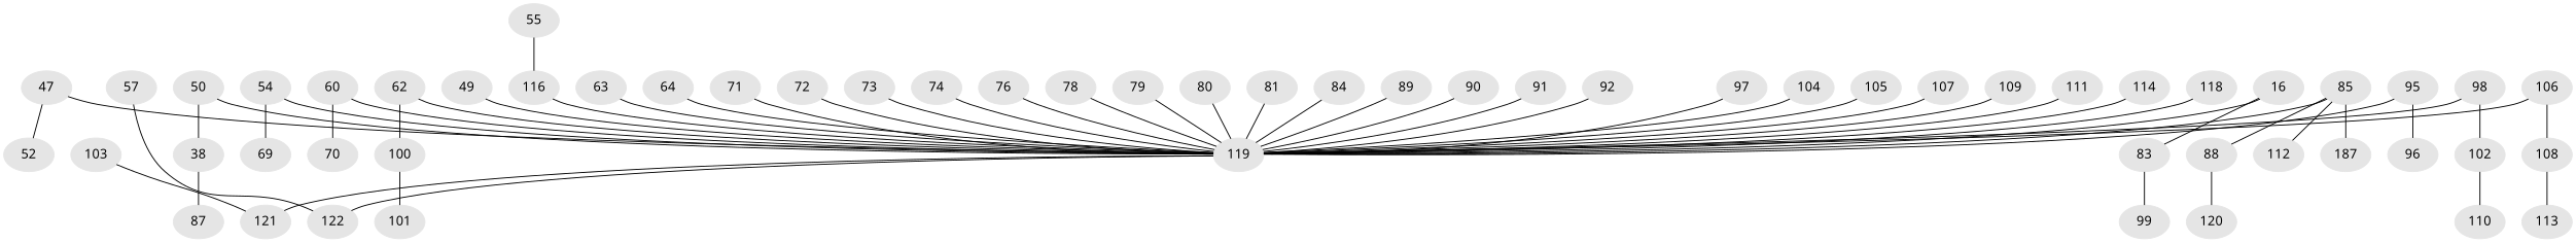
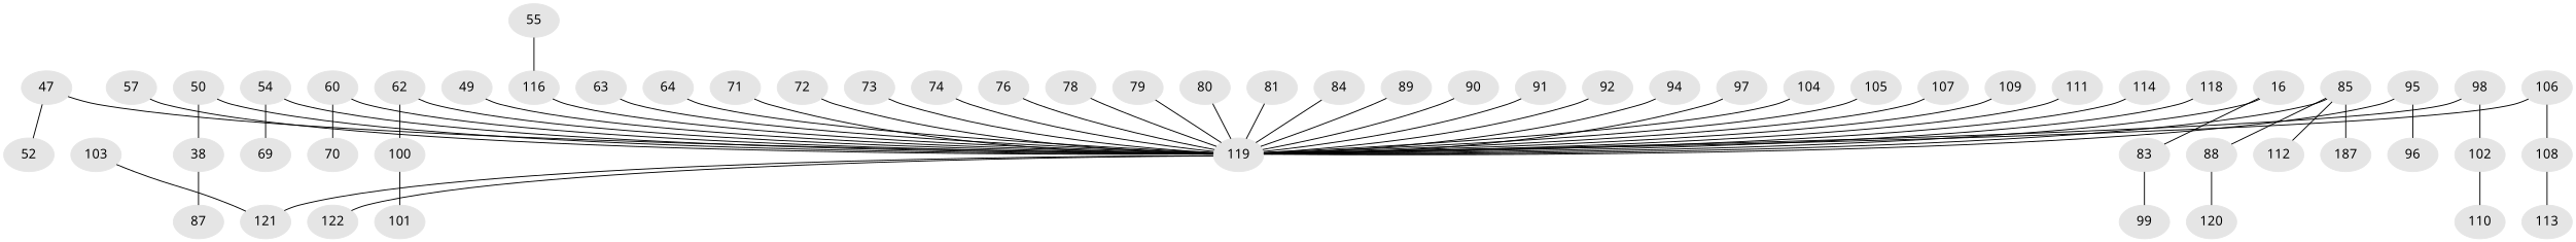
  graph {
    fontname="Noto Sans"
    node [color=gray90 fontname="Noto Sans" style=filled]
    edge [fontname="Noto Sans"]
    47
    52
    119 [super="+5+2+13+9+20+8+15+24+22+23+30+17+32+25+48+115+26+65+35+43+67+41+56+51+59+93+61"]
    121
    122
    49
    50
    n8 [label=38]
    87
    54
    69
    116 [super="+53"]
    55
    57
    60
    70
    62
    100
    101
    63
    64
    n22 [label=16 super="+36+44"]
    83
    99
    71
    72
    73
    74
    76
    78
    79
    80
    81
    84
    85 [super="+45+37+75"]
    88
    112
    n38 [label=187]
    120
    89
    90
    91
    92
+   94
    95
    96
    97
    98 [super="+86"]
    102
    110
    103
    104
    105
    106 [super="+82"]
    108
    113
    107
    109
    111
    114
    118
    47 -- 52
    47 -- 119
    119 -- 121
    119 -- 122
    49 -- 119
    50 -- 119
    50 -- n8
    n8 -- 87
    54 -- 119
    54 -- 69
    116 -- 119
    55 -- 116
-   57 -- 122
+   57 -- 119
    60 -- 119
    60 -- 70
    62 -- 119
    62 -- 100
    100 -- 101
    63 -- 119
    64 -- 119
    n22 -- 119
    n22 -- 83
    83 -- 99
    71 -- 119
    72 -- 119
    73 -- 119
    74 -- 119
    76 -- 119
    78 -- 119
    79 -- 119
    80 -- 119
    81 -- 119
    84 -- 119
    85 -- 119
    85 -- 88
    85 -- 112
    85 -- n38
    88 -- 120
    89 -- 119
    90 -- 119
    91 -- 119
    92 -- 119
+   94 -- 119
    95 -- 119
    95 -- 96
    97 -- 119
    98 -- 119
    98 -- 102
    102 -- 110
    103 -- 121
    104 -- 119
    105 -- 119
    106 -- 119
    106 -- 108
    108 -- 113
    107 -- 119
    109 -- 119
    111 -- 119
    114 -- 119
    118 -- 119
  }
